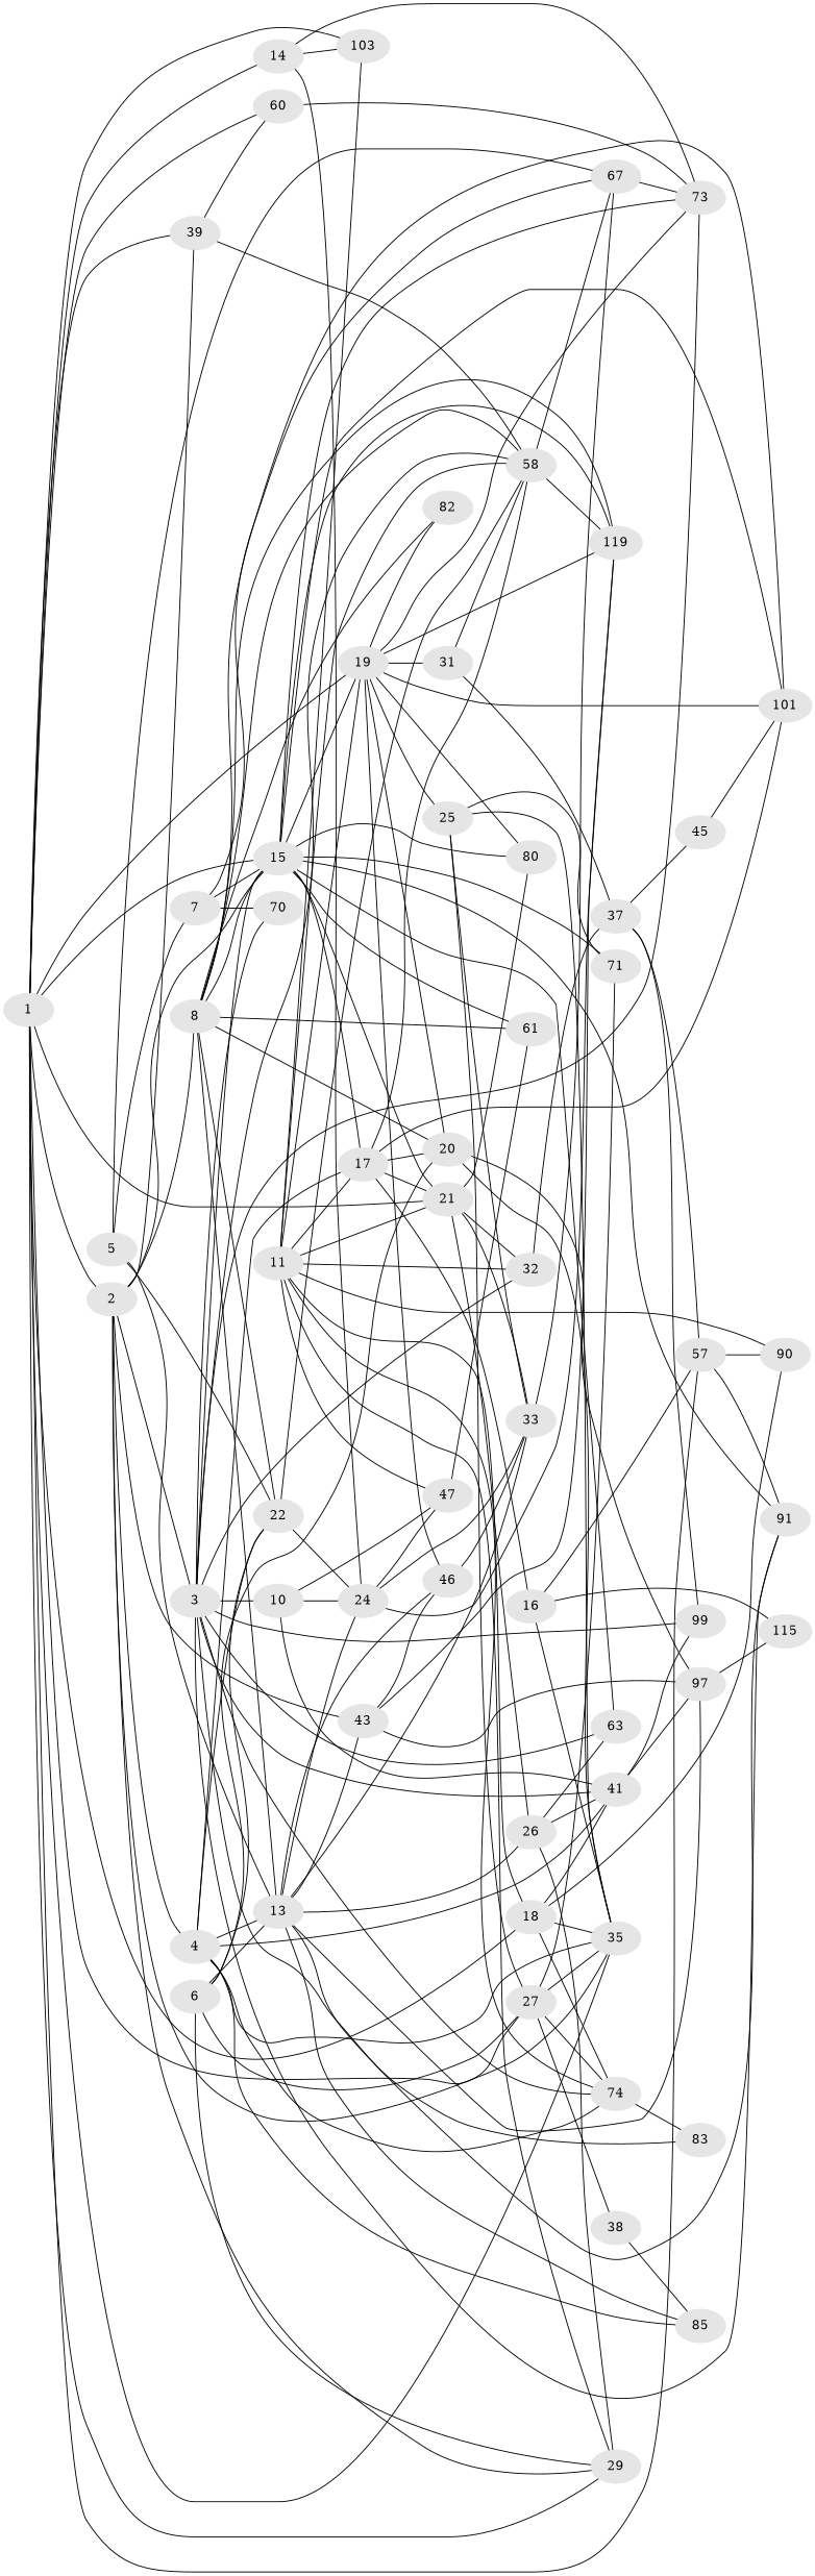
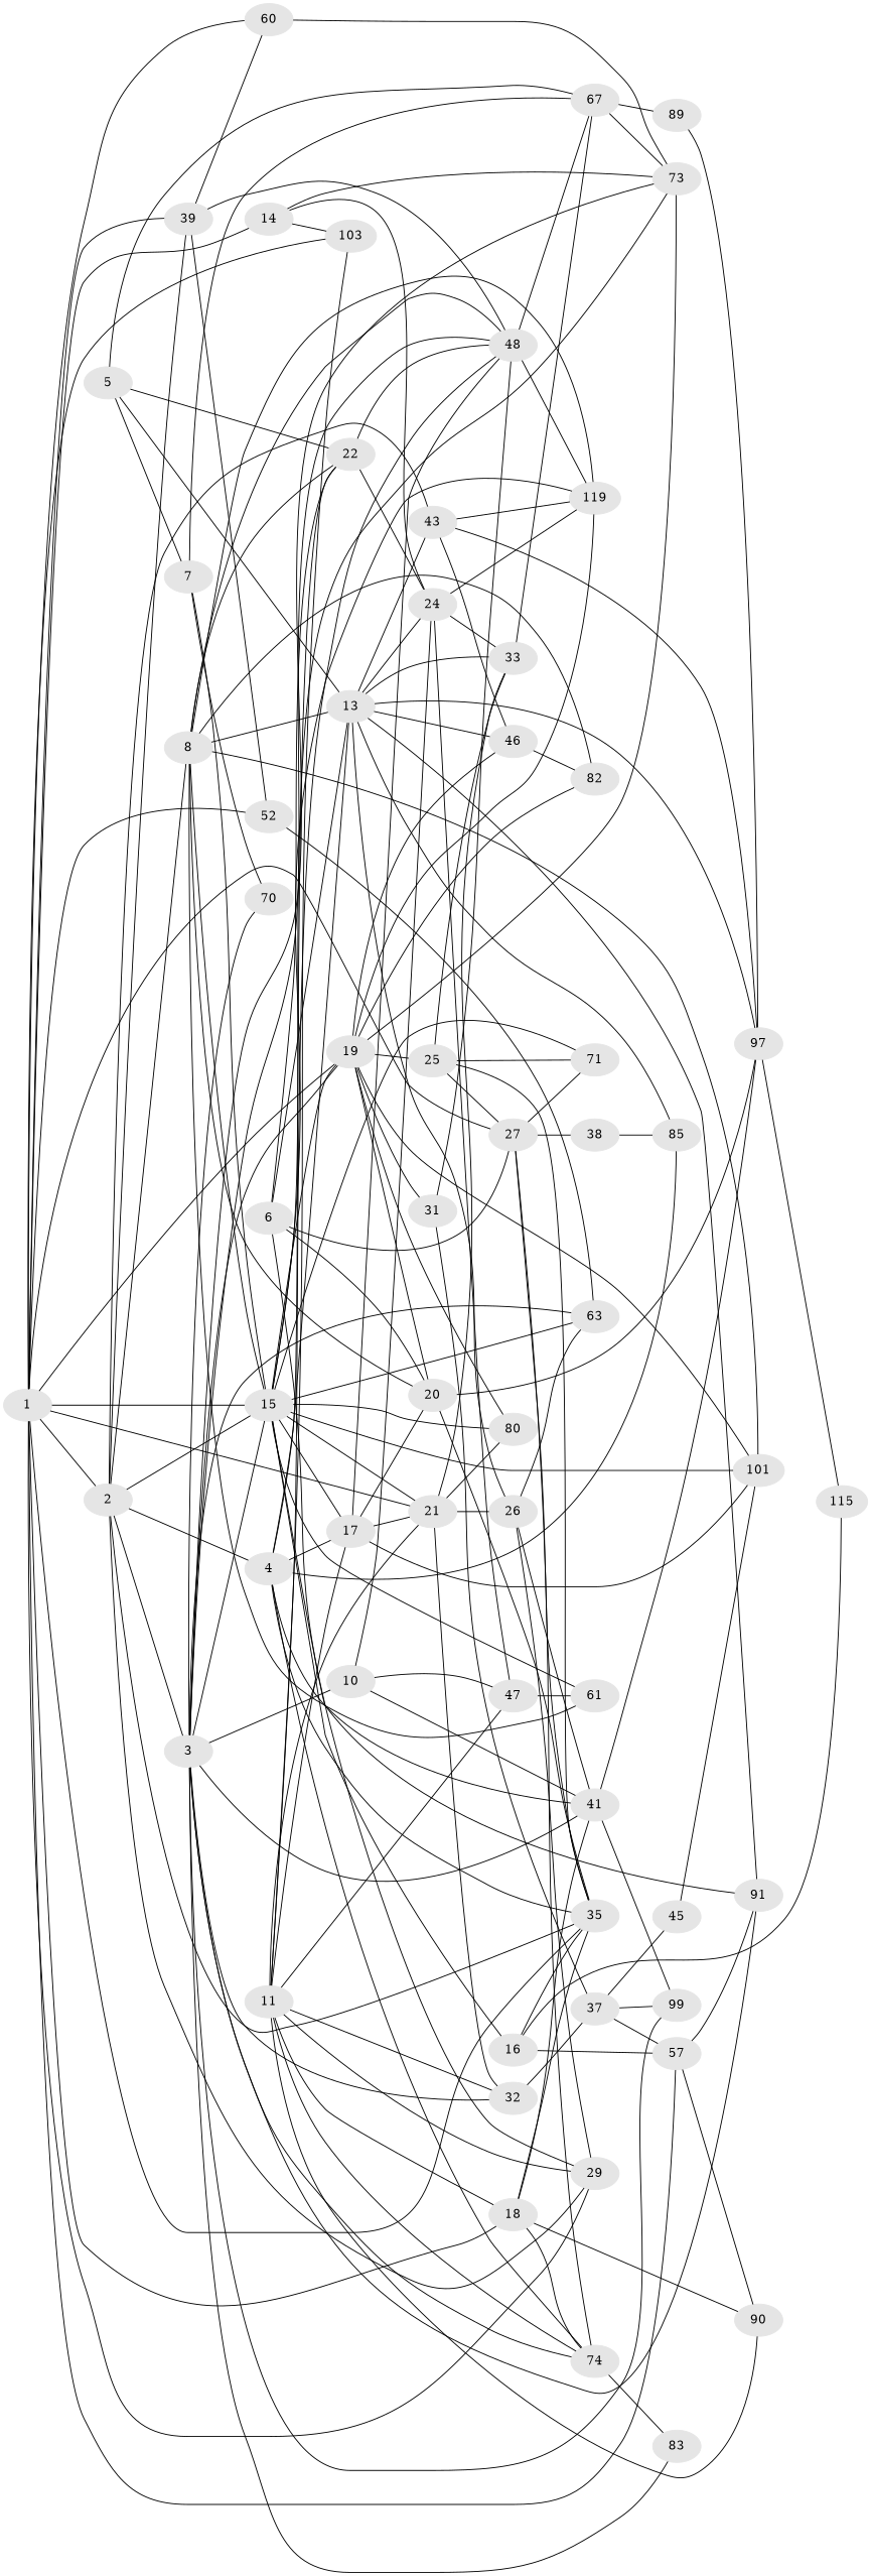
  graph {
    rankdir=LR
    node [color=gray90 style=filled]
    1 [super="+9+12+112"]
    2 [super="+108+55"]
    14
    15 [super="+34+100"]
    18 [super="+116"]
    19 [super="+77+81+75"]
    21 [super="+38+102"]
    27 [super="+40"]
    29 [super="+86"]
    35 [super="+111"]
    39 [super="+95"]
+   52
    57
    60 [super="+62"]
    103
    3 [super="+76+36"]
    4 [super="+107"]
    8 [super="+30"]
    43 [super="+87"]
    73
    24 [super="+110"]
    63
    91
    17 [super="+23"]
    61
    101
    119 [super="+121"]
    16
    71
    80 [super="+104"]
    41 [super="+44+79"]
    74
    90 [super="+125"]
    82 [super="+92"]
    20 [super="+69"]
    46
    25 [super="+117+106"]
    31
    32
    26 [super="+42"]
    33 [super="+66"]
    n42 [label=38]
-   48 [super="+54" label=58]
+   48 [super="+54"]
    10
    70
    83
    99 [super="+124"]
    13 [super="+118+109"]
    22 [super="+98"]
    85
    97
    47
    37 [super="+51"]
    67
    5
    7
+   89
    6 [super="+56"]
    11 [super="+114+68+59"]
    115
    45
    1 -- 2
    1 -- 14
    1 -- 15 [weight=2]
    1 -- 18
    1 -- 19
    1 -- 21
    1 -- 27
    1 -- 29
    1 -- 35
    1 -- 39
+   1 -- 52
    1 -- 57
    1 -- 60
    1 -- 103
    2 -- 15 [weight=2]
    2 -- 29
    2 -- 35
    2 -- 39
    2 -- 3
    2 -- 4
    2 -- 8 [weight=2]
    2 -- 43
    14 -- 103
    14 -- 73
    14 -- 24
    15 -- 19
    15 -- 21 [weight=2]
    15 -- 73
    15 -- 63
    15 -- 91
    15 -- 17
    15 -- 61
    15 -- 101
    15 -- 119 [weight=2]
-   17 -- 16
+   15 -- 16
    15 -- 71
    15 -- 80
    18 -- 35
    18 -- 41
    18 -- 74
    18 -- 90
    19 -- 73
    19 -- 101
    19 -- 119 [weight=2]
    19 -- 80
    19 -- 82 [weight=2]
    19 -- 20
    19 -- 46
    19 -- 25
    19 -- 31 [weight=2]
    21 -- 80 [weight=2]
    21 -- 32
    21 -- 26
    21 -- 33
    27 -- 35
    27 -- 71
    27 -- 74
    27 -- n42
+   39 -- 52
    39 -- 60
    39 -- 48
+   52 -- 63
    57 -- 91
    57 -- 90
    60 -- 73
    3 -- 15
-   11 -- 19
+   3 -- 19
    3 -- 73
    3 -- 63
    3 -- 91
    3 -- 41
    3 -- 74
    3 -- 32
    3 -- 48
    3 -- 10
    3 -- 70
    3 -- 83
    3 -- 99
    4 -- 35
    4 -- 17
    4 -- 41
    4 -- 74
    4 -- 13
    4 -- 22
    4 -- 85
    8 -- 15
    8 -- 61
    8 -- 101
    8 -- 119
    8 -- 82
    8 -- 20
    8 -- 48
    8 -- 13
    8 -- 22
    43 -- 119
    43 -- 46
    43 -- 97
    24 -- 119
    24 -- 33
    24 -- 47
    17 -- 21
    17 -- 101
    17 -- 20 [weight=2]
    17 -- 48
    16 -- 35
    16 -- 57
    16 -- 115
    41 -- 99
    41 -- 97
    74 -- 83
    20 -- 35
    20 -- 97
-   46 -- 33
+   46 -- 82
    25 -- 27
    25 -- 35
    25 -- 71
    25 -- 33
    31 -- 48
    31 -- 37
    32 -- 37
    26 -- 29
    26 -- 63
    26 -- 41
    33 -- 67
    n42 -- 85
    48 -- 119
    48 -- 67
    10 -- 24
    10 -- 41
    10 -- 47
    13 -- 43
    13 -- 24
    13 -- 91
    13 -- 46
    13 -- 26
    13 -- 33
    13 -- 85
    13 -- 97
    22 -- 24
    22 -- 48
    97 -- 115
    47 -- 61
    37 -- 57
    37 -- 99
    37 -- 45
    67 -- 73
+   67 -- 89
    5 -- 13
    5 -- 22
    5 -- 67
    5 -- 7
    7 -- 15
    7 -- 70
    7 -- 67
+   89 -- 97
    6 -- 27
    6 -- 29
    6 -- 20
    6 -- 13
    6 -- 22
    11 -- 18
    11 -- 21
    11 -- 29
    11 -- 103
    11 -- 17 [weight=2]
    11 -- 74
    11 -- 90
    11 -- 32
    11 -- 48
    11 -- 47
    45 -- 101
  }
